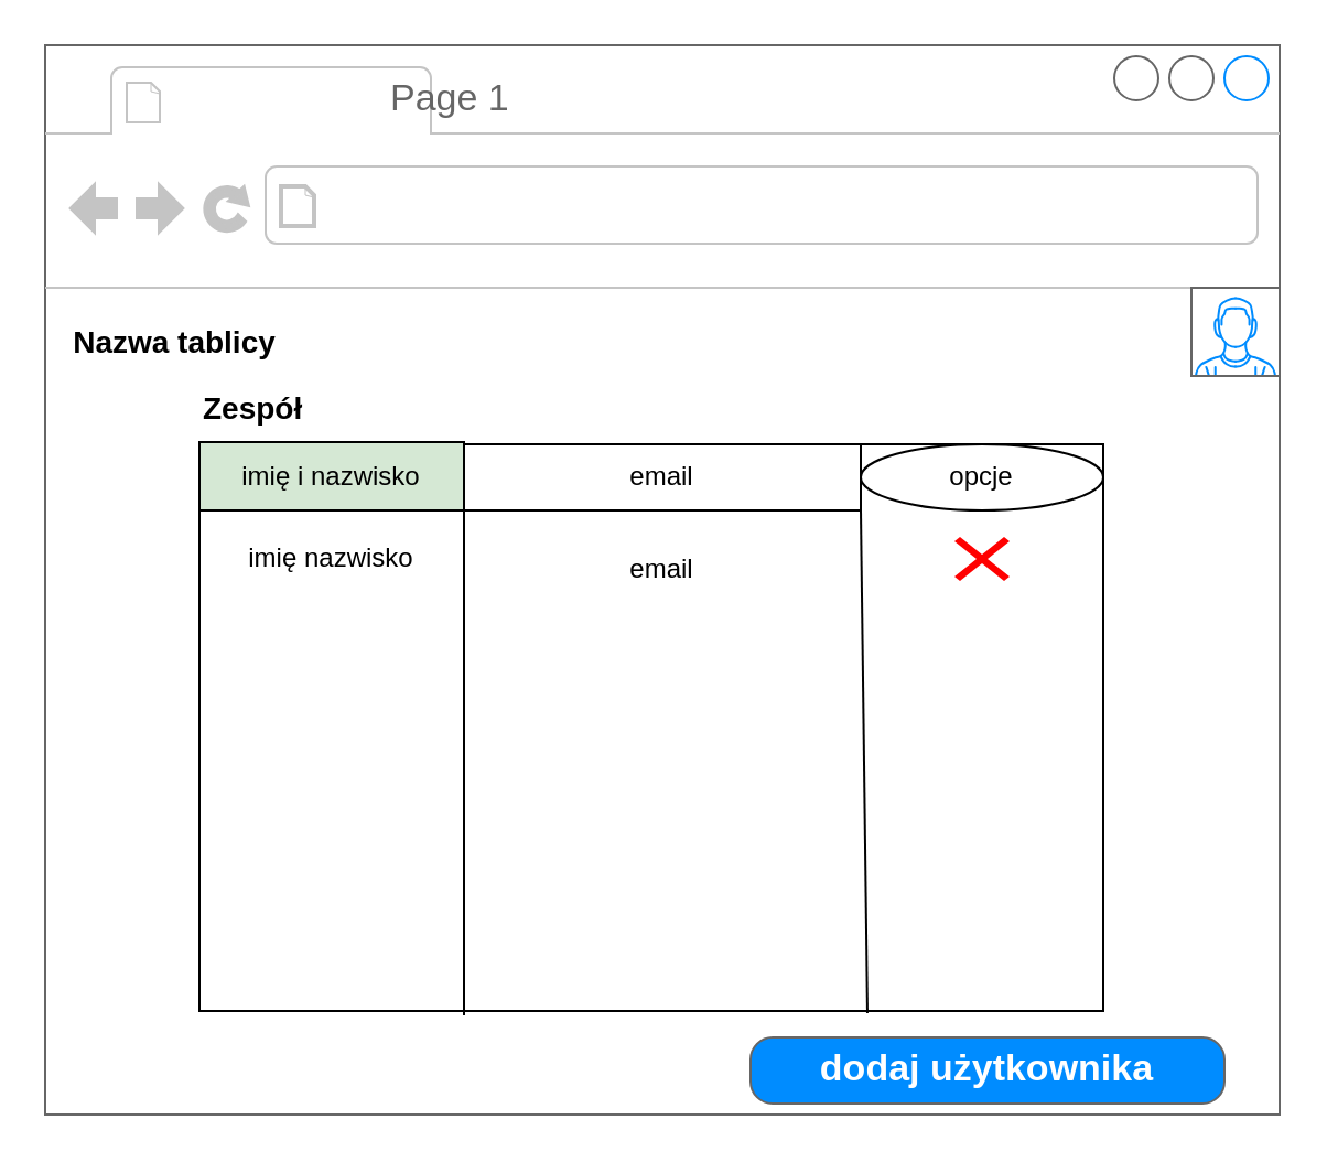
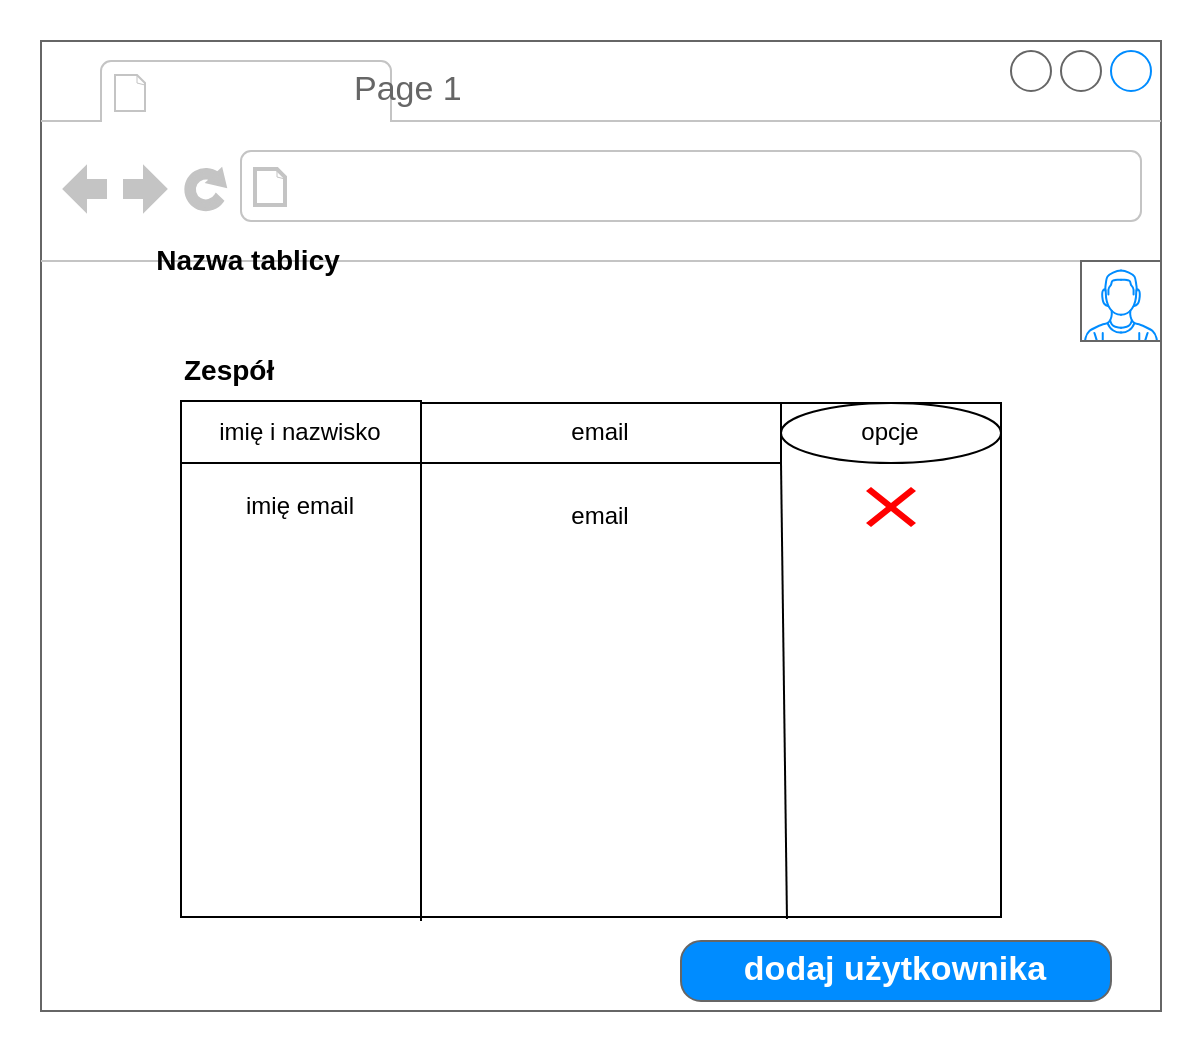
  <mxCell id="0" />
  <mxCell id="1" parent="0" />
  <mxCell id="2" value="" style="strokeWidth=1;shadow=0;dashed=0;align=center;html=1;shape=mxgraph.mockup.containers.browserWindow;rSize=0;strokeColor=#666666;strokeColor2=#008cff;strokeColor3=#c4c4c4;mainText=,;recursiveResize=0;" vertex="1" parent="1"><mxGeometry x="20" y="20" width="560" height="485" as="geometry" /></mxCell>
  <mxCell id="3" value="Page 1" style="strokeWidth=1;shadow=0;dashed=0;align=center;html=1;shape=mxgraph.mockup.containers.anchor;fontSize=17;fontColor=#666666;align=left;whiteSpace=wrap;" vertex="1" parent="2"><mxGeometry x="155" y="12" width="110" height="26" as="geometry" /></mxCell>
  <mxCell id="4" value="" style="verticalLabelPosition=bottom;shadow=0;dashed=0;align=center;html=1;verticalAlign=top;strokeWidth=1;shape=mxgraph.mockup.containers.userMale;strokeColor=#666666;strokeColor2=#008cff;" vertex="1" parent="2"><mxGeometry x="520" y="110" width="40" height="40" as="geometry" /></mxCell>
  <mxCell id="5" value="" style="strokeWidth=1;shadow=0;dashed=0;align=center;html=1;shape=mxgraph.mockup.forms.anchor;align=right;spacingRight=2;fontColor=#666666;" vertex="1" parent="2"><mxGeometry x="60" y="200" width="50" height="18" as="geometry" /></mxCell>
  <mxCell id="6" value="" style="strokeWidth=1;shadow=0;dashed=0;align=center;html=1;shape=mxgraph.mockup.forms.anchor;align=right;spacingRight=2;fontColor=#666666;" vertex="1" parent="2"><mxGeometry x="60" y="230" width="50" height="18" as="geometry" /></mxCell>
- <mxCell id="7" value="&lt;font style=&quot;font-size: 14px;&quot;&gt;&lt;b&gt;Nazwa tablicy&lt;/b&gt;&lt;/font&gt;" style="text;html=1;align=center;verticalAlign=middle;whiteSpace=wrap;rounded=0;" vertex="1" parent="2"><mxGeometry x="8" y="120" width="102" height="30" as="geometry" /></mxCell>
+ <mxCell id="7" value="&lt;font style=&quot;font-size: 14px;&quot;&gt;&lt;b&gt;Nazwa tablicy&lt;/b&gt;&lt;/font&gt;" style="text;html=1;align=center;verticalAlign=middle;whiteSpace=wrap;rounded=0;" vertex="1" parent="2"><mxGeometry x="53" y="95" width="102" height="30" as="geometry" /></mxCell>
  <mxCell id="8" value="" style="rounded=0;whiteSpace=wrap;html=1;" vertex="1" parent="2"><mxGeometry x="70" y="181" width="410" height="257" as="geometry" /></mxCell>
  <mxCell id="9" value="&lt;b&gt;&lt;font style=&quot;font-size: 14px;&quot;&gt;Zespół&lt;/font&gt;&lt;/b&gt;" style="text;html=1;align=left;verticalAlign=middle;whiteSpace=wrap;rounded=0;" vertex="1" parent="2"><mxGeometry x="70" y="150" width="60" height="30" as="geometry" /></mxCell>
- <mxCell id="10" value="imię i nazwisko" style="rounded=0;whiteSpace=wrap;html=1;fillColor=#d5e8d4;" vertex="1" parent="2"><mxGeometry x="70" y="180" width="120" height="31" as="geometry" /></mxCell>
+ <mxCell id="10" value="imię i nazwisko" style="rounded=0;whiteSpace=wrap;html=1;" vertex="1" parent="2"><mxGeometry x="70" y="180" width="120" height="31" as="geometry" /></mxCell>
  <mxCell id="11" value="email" style="rounded=0;whiteSpace=wrap;html=1;" vertex="1" parent="2"><mxGeometry x="190" y="181" width="180" height="30" as="geometry" /></mxCell>
  <mxCell id="12" value="opcje" style="ellipse;whiteSpace=wrap;html=1;" vertex="1" parent="2"><mxGeometry x="370" y="181" width="110" height="30" as="geometry" /></mxCell>
  <mxCell id="13" value="" style="endArrow=none;html=1;rounded=0;entryX=0;entryY=1;entryDx=0;entryDy=0;" edge="1" parent="2" target="11"><mxGeometry width="50" height="50" relative="1" as="geometry"><mxPoint x="190" y="440" as="sourcePoint" /><mxPoint x="210" y="270" as="targetPoint" /></mxGeometry></mxCell>
  <mxCell id="14" value="" style="endArrow=none;html=1;rounded=0;exitX=1;exitY=1;exitDx=0;exitDy=0;entryX=0.739;entryY=1.004;entryDx=0;entryDy=0;entryPerimeter=0;" edge="1" parent="2" source="11" target="8"><mxGeometry width="50" height="50" relative="1" as="geometry"><mxPoint x="310" y="360" as="sourcePoint" /><mxPoint x="360" y="310" as="targetPoint" /></mxGeometry></mxCell>
- <mxCell id="15" value="imię nazwisko" style="text;html=1;align=center;verticalAlign=middle;whiteSpace=wrap;rounded=0;" vertex="1" parent="2"><mxGeometry x="90" y="218" width="80" height="30" as="geometry" /></mxCell>
+ <mxCell id="15" value="imię email" style="text;html=1;align=center;verticalAlign=middle;whiteSpace=wrap;rounded=0;" vertex="1" parent="2"><mxGeometry x="90" y="218" width="80" height="30" as="geometry" /></mxCell>
  <mxCell id="16" value="email" style="text;html=1;align=center;verticalAlign=middle;whiteSpace=wrap;rounded=0;" vertex="1" parent="2"><mxGeometry x="250" y="223" width="60" height="30" as="geometry" /></mxCell>
  <mxCell id="17" value="" style="shape=mxgraph.mockup.markup.redX;fillColor=#ff0000;html=1;shadow=0;whiteSpace=wrap;strokeColor=none;" vertex="1" parent="2"><mxGeometry x="412.5" y="223" width="25" height="20" as="geometry" /></mxCell>
  <mxCell id="18" value="dodaj użytkownika" style="strokeWidth=1;shadow=0;dashed=0;align=center;html=1;shape=mxgraph.mockup.buttons.button;strokeColor=#666666;fontColor=#ffffff;mainText=;buttonStyle=round;fontSize=17;fontStyle=1;fillColor=#008cff;whiteSpace=wrap;" vertex="1" parent="2"><mxGeometry x="320" y="450" width="215" height="30" as="geometry" /></mxCell>
